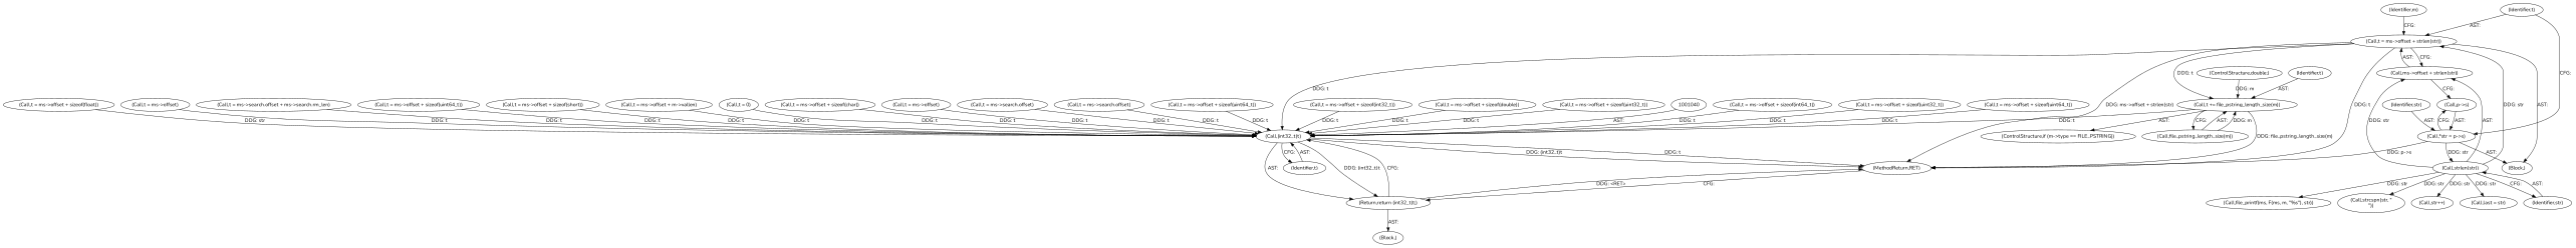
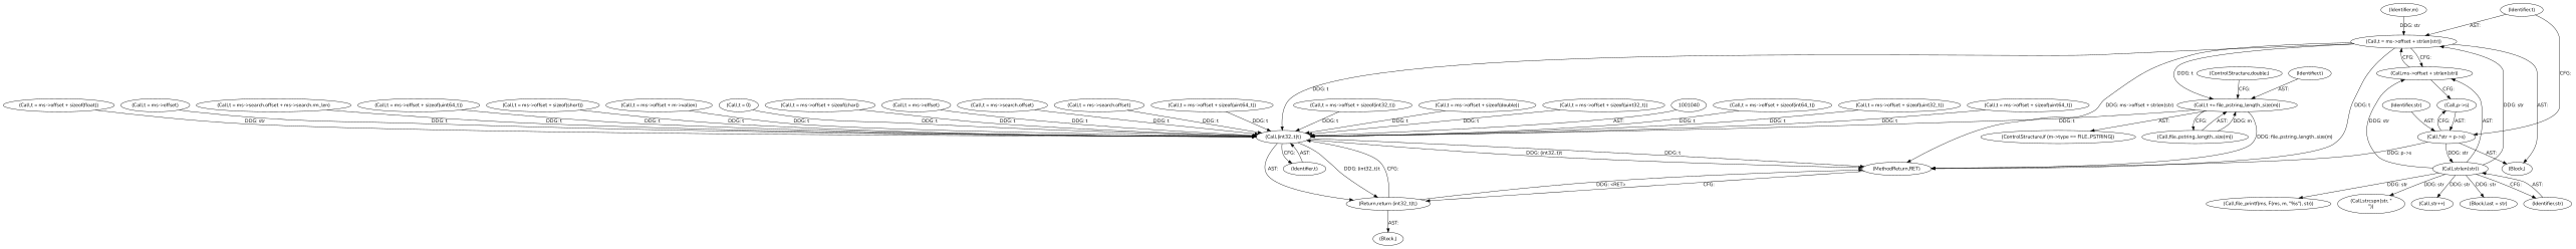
  digraph {
    fontname=Nunito
    node [fontname=Nunito]
    edge [fontname=Nunito]
    n1 [label="(Call,t = ms->offset + strlen(str))"]
    n2 [label="(Call,t += file_pstring_length_size(m))"]
    n3 [label="(Call,(int32_t)t)"]
    n4 [label="(MethodReturn,RET)"]
    n5 [label="(Call,ms->offset + strlen(str))"]
    n6 [label="(Block,)"]
    n7 [label="(ControlStructure,if (m->type == FILE_PSTRING))"]
    n8 [label="(Call,file_pstring_length_size(m))"]
    n9 [label="(Return,return (int32_t)t;)"]
    n10 [label="(Identifier,t)"]
    n11 [label="(Call,p->s)"]
    n12 [label="(Call,strlen(str))"]
    n13 [label="(Call,str++)"]
-   n14 [label="(Call,last = str)"]
+   n14 [label="(Block,last = str)"]
    n15 [label="(Identifier,str)"]
    n16 [label="(Call,file_printf(ms, F(ms, m, \"%s\"), str))"]
    n17 [label="(Call,strcspn(str, \"\n\"))"]
    n18 [label="(Call,*str = p->s)"]
    n19 [label="(Block,)"]
    n20 [label="(ControlStructure,double;)"]
    n21 [label="(Call,t = ms->offset + sizeof(int64_t))"]
    n22 [label="(Call,t = ms->offset + sizeof(uint32_t))"]
    n23 [label="(Call,t = ms->offset + sizeof(uint64_t))"]
    n24 [label="(Identifier,t)"]
    n25 [label="(Call,t = ms->offset + sizeof(float))"]
    n26 [label="(Call,t = ms->offset)"]
    n27 [label="(Call,t = ms->search.offset + ms->search.rm_len)"]
    n28 [label="(Call,t = ms->offset + sizeof(uint64_t))"]
    n29 [label="(Call,t = ms->offset + sizeof(short))"]
    n30 [label="(Call,t = ms->offset + m->vallen)"]
    n31 [label="(Call,t = 0)"]
    n32 [label="(Call,t = ms->offset + sizeof(char))"]
    n33 [label="(Call,t = ms->offset)"]
    n34 [label="(Call,t = ms->search.offset)"]
    n35 [label="(Call,t = ms->search.offset)"]
    n36 [label="(Call,t = ms->offset + sizeof(uint64_t))"]
    n37 [label="(Identifier,str)"]
    n38 [label="(Identifier,t)"]
    n39 [label="(Call,t = ms->offset + sizeof(int32_t))"]
    n40 [label="(Identifier,m)"]
    n41 [label="(Call,t = ms->offset + sizeof(double))"]
    n42 [label="(Call,t = ms->offset + sizeof(uint32_t))"]
    1001040
    n1 -> n2 [label="DDG: t"]
    n1 -> n3 [label="DDG: t"]
    n1 -> n4 [label="DDG: t"]
    n1 -> n4 [label="DDG: ms->offset + strlen(str)"]
    n1 -> n5 [label="CFG: "]
    n1 -> n6 [label="AST: "]
    n2 -> n3 [label="DDG: t"]
    n2 -> n4 [label="DDG: file_pstring_length_size(m)"]
    n2 -> n7 [label="AST: "]
    n2 -> n8 [label="CFG: "]
    n3 -> n4 [label="DDG: t"]
    n3 -> n4 [label="DDG: (int32_t)t"]
    n3 -> n9 [label="AST: "]
    n3 -> n9 [label="DDG: (int32_t)t"]
    n3 -> n10 [label="CFG: "]
    n4 -> n9 [label="CFG: "]
-   n5 -> n1 [label="AST: "]
+   n5 -> n1 [label="CFG: "]
    n5 -> n11 [label="CFG: "]
    n8 -> n2 [label="AST: "]
    n8 -> n2 [label="DDG: m"]
    n9 -> n3 [label="CFG: "]
    n9 -> n4 [label="DDG: <RET>"]
    n9 -> n19 [label="AST: "]
    n10 -> n3 [label="AST: "]
    n11 -> n18 [label="AST: "]
    n12 -> n1 [label="DDG: str"]
    n12 -> n5 [label="AST: "]
    n12 -> n5 [label="DDG: str"]
    n12 -> n13 [label="DDG: str"]
    n12 -> n14 [label="DDG: str"]
    n12 -> n15 [label="CFG: "]
    n12 -> n16 [label="DDG: str"]
    n12 -> n17 [label="DDG: str"]
    n15 -> n12 [label="AST: "]
    n18 -> n4 [label="DDG: p->s"]
    n18 -> n6 [label="AST: "]
    n18 -> n11 [label="CFG: "]
    n18 -> n12 [label="DDG: str"]
-   n20 -> n2 [label="DDG: m"]
+   n20 -> n2 [label="CFG: "]
    n21 -> n3 [label="DDG: t"]
    n22 -> n3 [label="DDG: t"]
    n23 -> n3 [label="DDG: t"]
    n24 -> n2 [label="AST: "]
    n25 -> n3 [label="DDG: str"]
    n26 -> n3 [label="DDG: t"]
    n27 -> n3 [label="DDG: t"]
    n28 -> n3 [label="DDG: t"]
    n29 -> n3 [label="DDG: t"]
    n30 -> n3 [label="DDG: t"]
    n31 -> n3 [label="DDG: t"]
    n32 -> n3 [label="DDG: t"]
    n33 -> n3 [label="DDG: t"]
    n34 -> n3 [label="DDG: t"]
    n35 -> n3 [label="DDG: t"]
    n36 -> n3 [label="DDG: t"]
    n37 -> n18 [label="AST: "]
    n38 -> n1 [label="AST: "]
    n38 -> n18 [label="CFG: "]
    n39 -> n3 [label="DDG: t"]
-   n40 -> n1 [label="CFG: "]
+   n40 -> n1 [label="DDG: str"]
    n41 -> n3 [label="DDG: t"]
    n42 -> n3 [label="DDG: t"]
    1001040 -> n3 [label="AST: "]
  }
